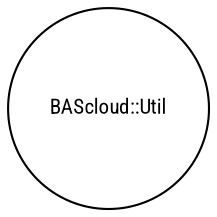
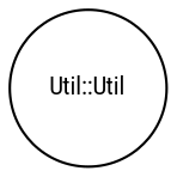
  digraph {
    rankdir=LR
    fontname="Roboto Condensed"
-   n1 [color=black fillcolor=white fontname="Roboto Condensed" fontsize=10 height=0.2 label="BAScloud::Util" shape=circle style=filled width=0.4]
+   n1 [color=black fillcolor=white fontname="Roboto Condensed" fontsize=10 height=0.2 label="Util::Util" shape=circle style=filled width=0.4]
  }
